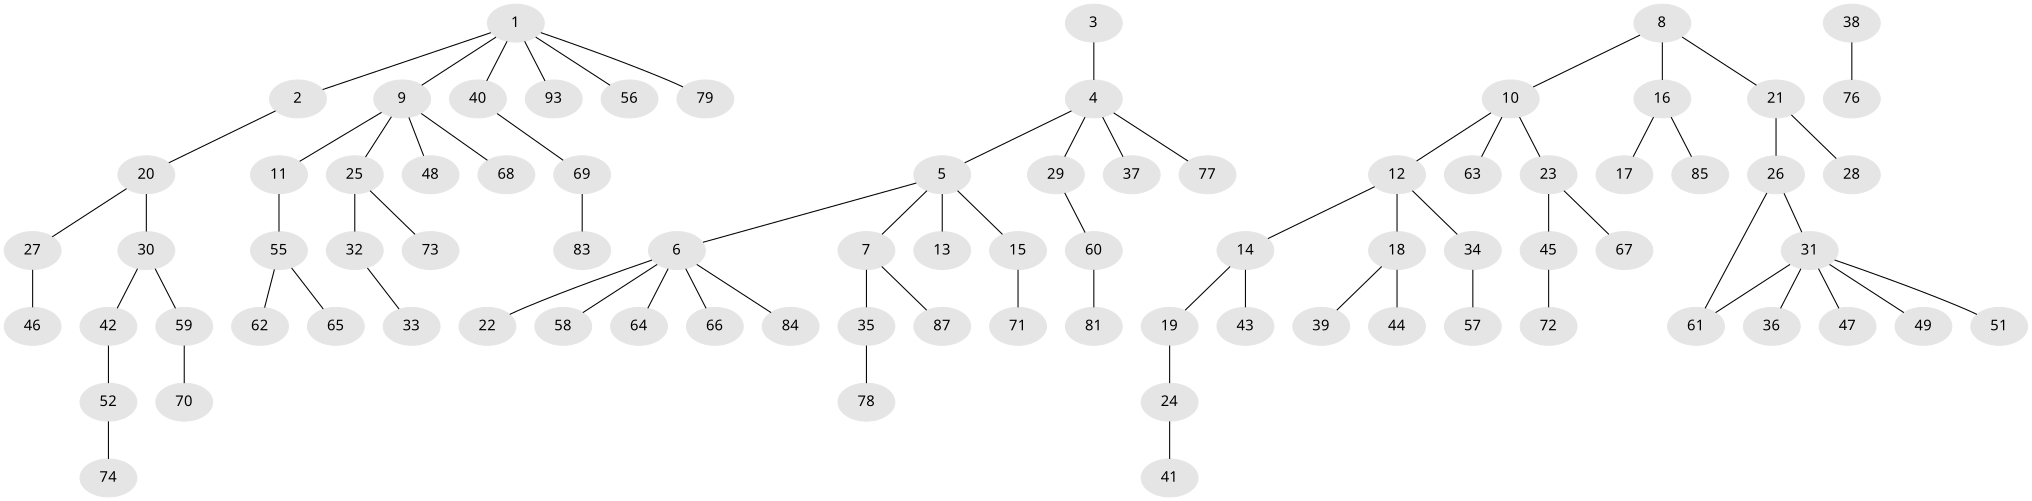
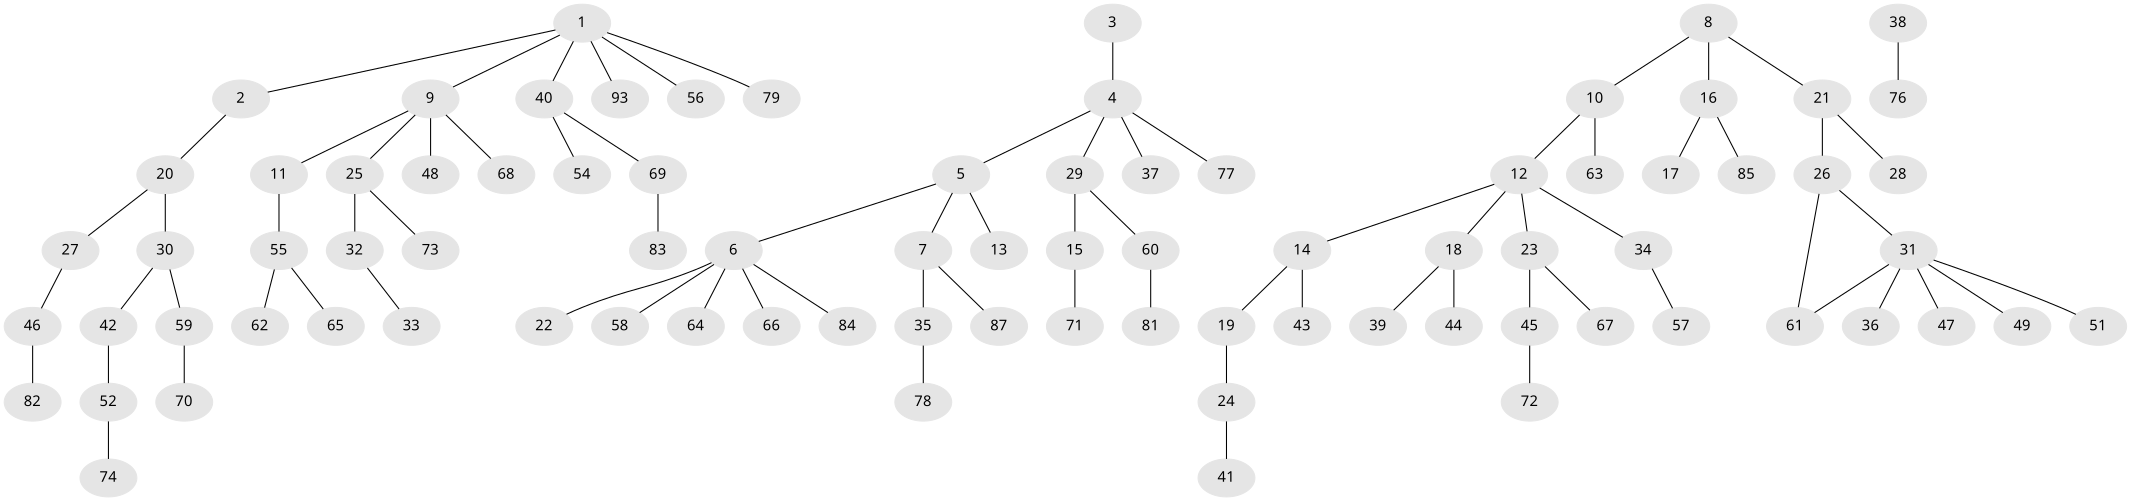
  graph {
    fontname="Noto Sans"
    node [color=gray90 fontname="Noto Sans" style=filled]
    edge [fontname="Noto Sans"]
    1
    2
    9
    40
    n5 [label=93]
    56
    79
    20
    3
    4
    11
    25
    48
    68
+   54
    69
    27
    30
    5
    29
    37
    77
    6
    7
    13
    15
    60
    22
    58
    64
    66
    84
    35
    n34 [label=87]
    71
    8
    10
    16
    21
    78
    12
    63
    17
    n44 [label=85]
    26
    28
    55
    32
    73
    14
    18
    23
    34
    62
    65
    19
    43
    39
    44
    45
    67
    57
    24
    41
    46
    42
    59
    31
    61
    72
    33
    36
    47
    49
    51
    38
    76
+   82
    81
    52
    70
    83
    74
    1 -- 2
    1 -- 9
    1 -- 40
    1 -- n5
    1 -- 56
    1 -- 79
    2 -- 20
    9 -- 11
    9 -- 25
    9 -- 48
    9 -- 68
+   40 -- 54
    40 -- 69
    20 -- 27
    20 -- 30
    3 -- 4
    4 -- 5
    4 -- 29
    4 -- 37
    4 -- 77
    11 -- 55
    25 -- 32
    25 -- 73
    69 -- 83
    27 -- 46
    30 -- 42
    30 -- 59
    5 -- 6
    5 -- 7
    5 -- 13
-   5 -- 15
+   29 -- 15
    29 -- 60
    6 -- 22
    6 -- 58
    6 -- 64
    6 -- 66
    6 -- 84
    7 -- 35
    7 -- n34
    15 -- 71
    60 -- 81
    35 -- 78
    8 -- 10
    8 -- 16
    8 -- 21
    10 -- 12
    10 -- 63
    16 -- 17
    16 -- n44
    21 -- 26
    21 -- 28
    12 -- 14
    12 -- 18
-   10 -- 23
+   12 -- 23
    12 -- 34
    26 -- 31
    26 -- 61
    55 -- 62
    55 -- 65
    32 -- 33
    14 -- 19
    14 -- 43
    18 -- 39
    18 -- 44
    23 -- 45
    23 -- 67
    34 -- 57
    19 -- 24
    45 -- 72
    24 -- 41
+   46 -- 82
    42 -- 52
    59 -- 70
    31 -- 61
    31 -- 36
    31 -- 47
    31 -- 49
    31 -- 51
    38 -- 76
    52 -- 74
  }
